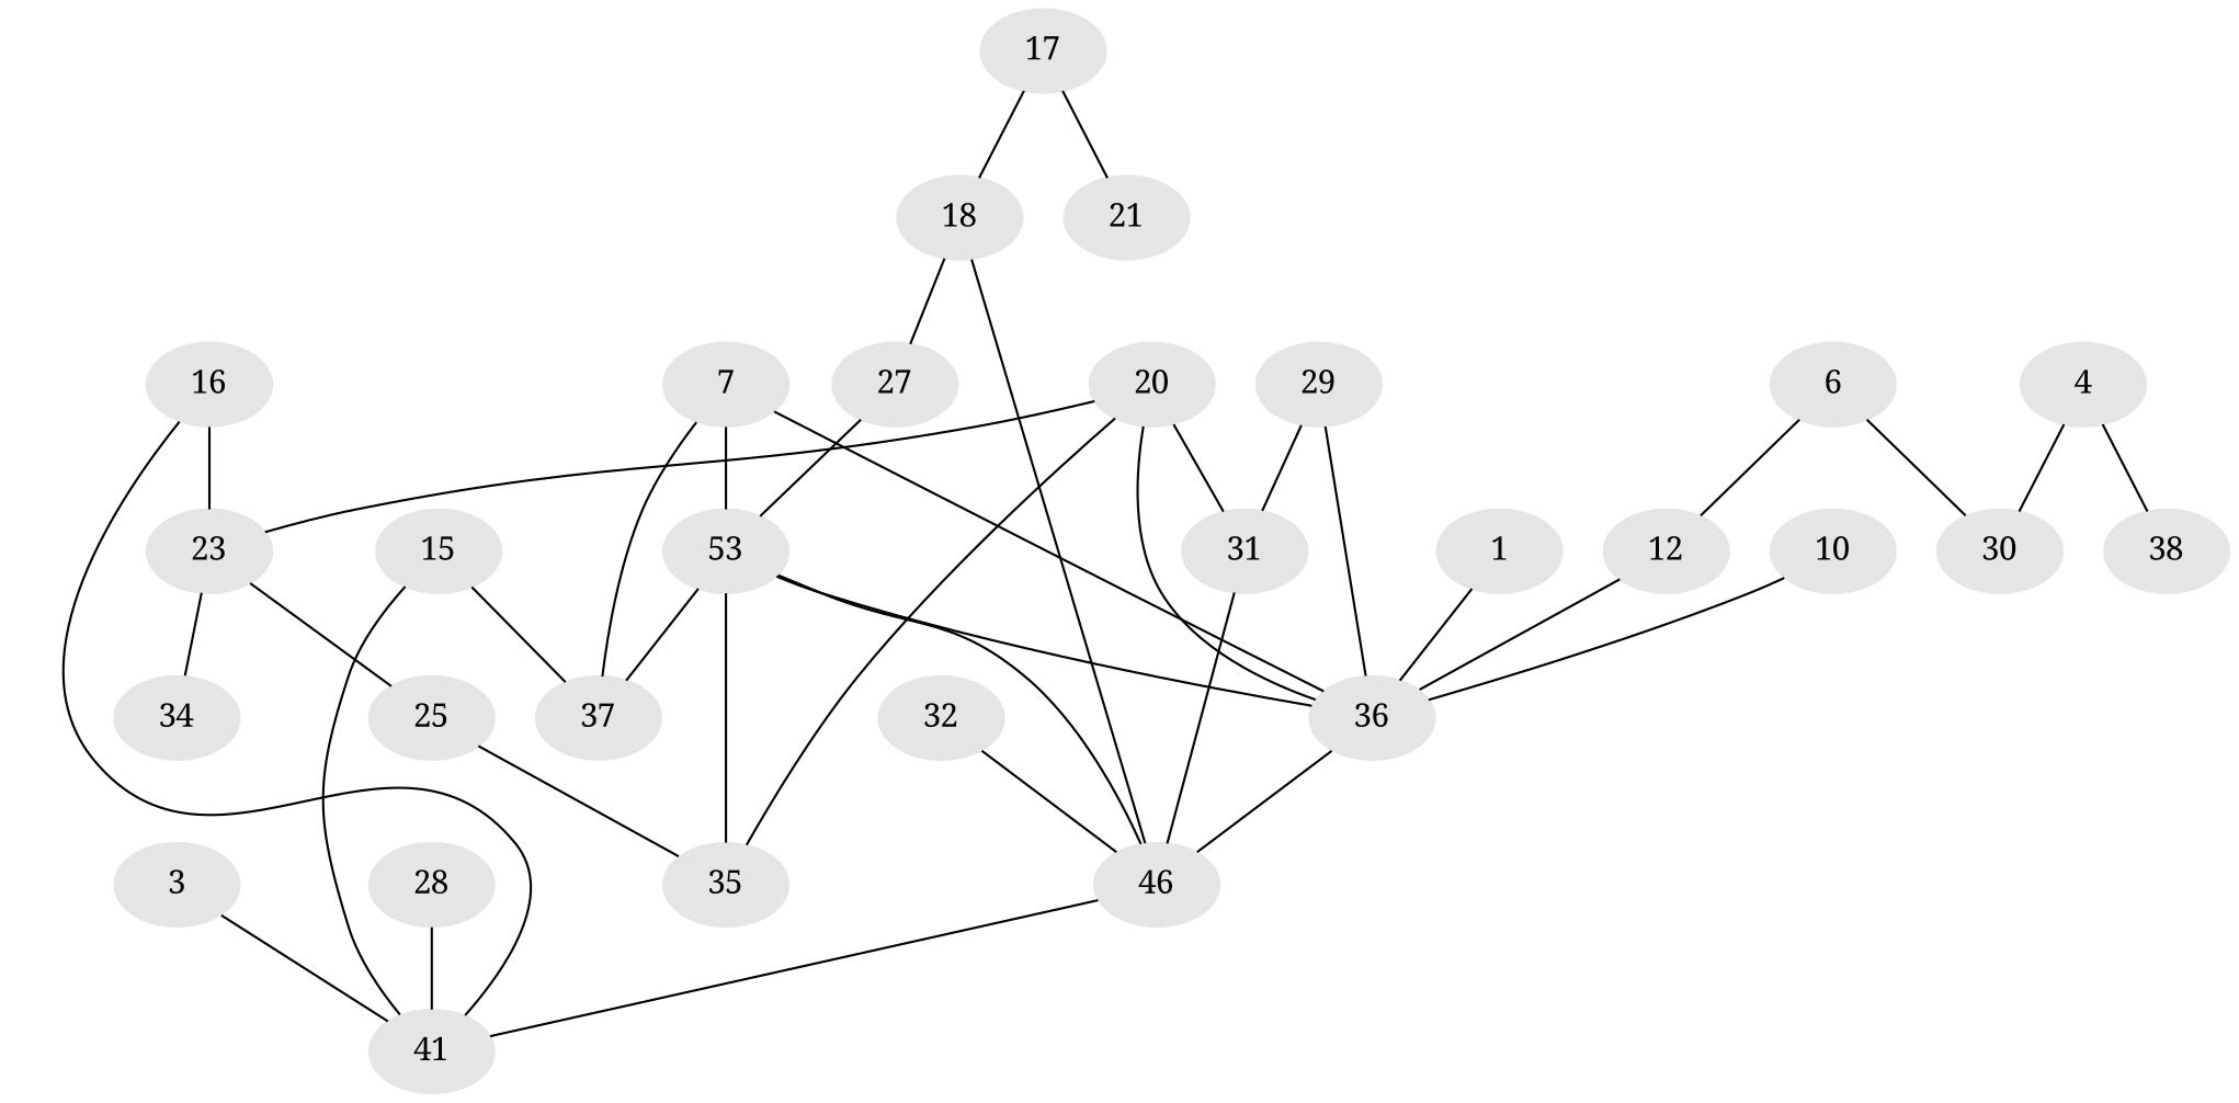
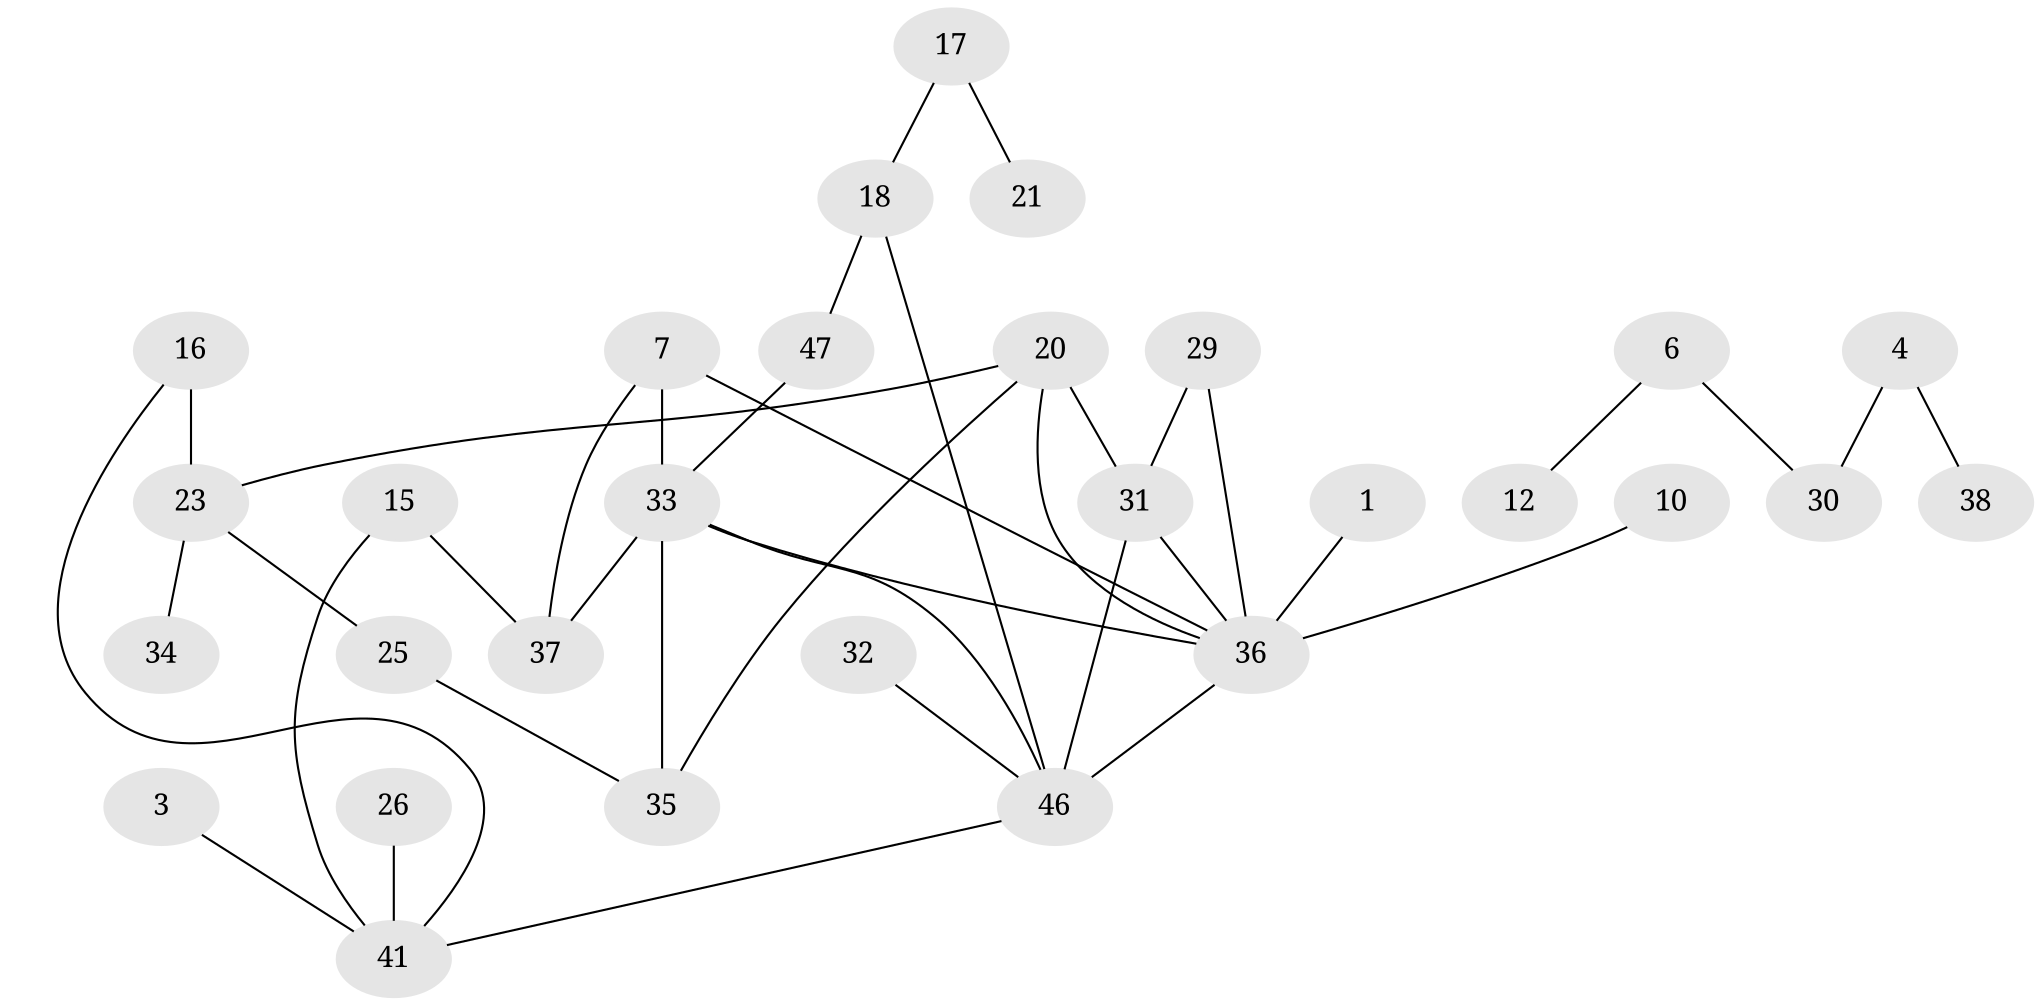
  graph {
    fontname="Noto Serif"
    node [color=gray90 fontname="Noto Serif" style=filled]
    edge [fontname="Noto Serif" weight=1.0]
    1
    36
    n3 [label=46]
    4
    30
    38
    n7 [label=3]
    41
    6
    12
    7
-   33 [label=53]
+   33
    37
    35
    10
    15
    16
    23
    25
    34
    17
    18
    21
-   27
+   27 [label=47]
    20
    31
-   28
+   28 [label=26]
    29
    32
    1 -- 36
    36 -- n3
    n3 -- 41
    4 -- 30
    4 -- 38
    n7 -- 41
    6 -- 30
    6 -- 12
-   12 -- 36
+   31 -- 36
    7 -- 36
    7 -- 33 [weight=2.0]
    7 -- 37
    33 -- 36
    33 -- n3
    33 -- 37
    33 -- 35
    10 -- 36
    15 -- 41
    15 -- 37
    16 -- 41
    16 -- 23 [weight=2.0]
    23 -- 25
    23 -- 34
    25 -- 35
    17 -- 18
    17 -- 21
    18 -- n3
    18 -- 27
    27 -- 33
    20 -- 36
    20 -- 35
    20 -- 23
    20 -- 31
    31 -- n3 [weight=2.0]
    28 -- 41
    29 -- 36
    29 -- 31 [weight=2.0]
    32 -- n3
  }
